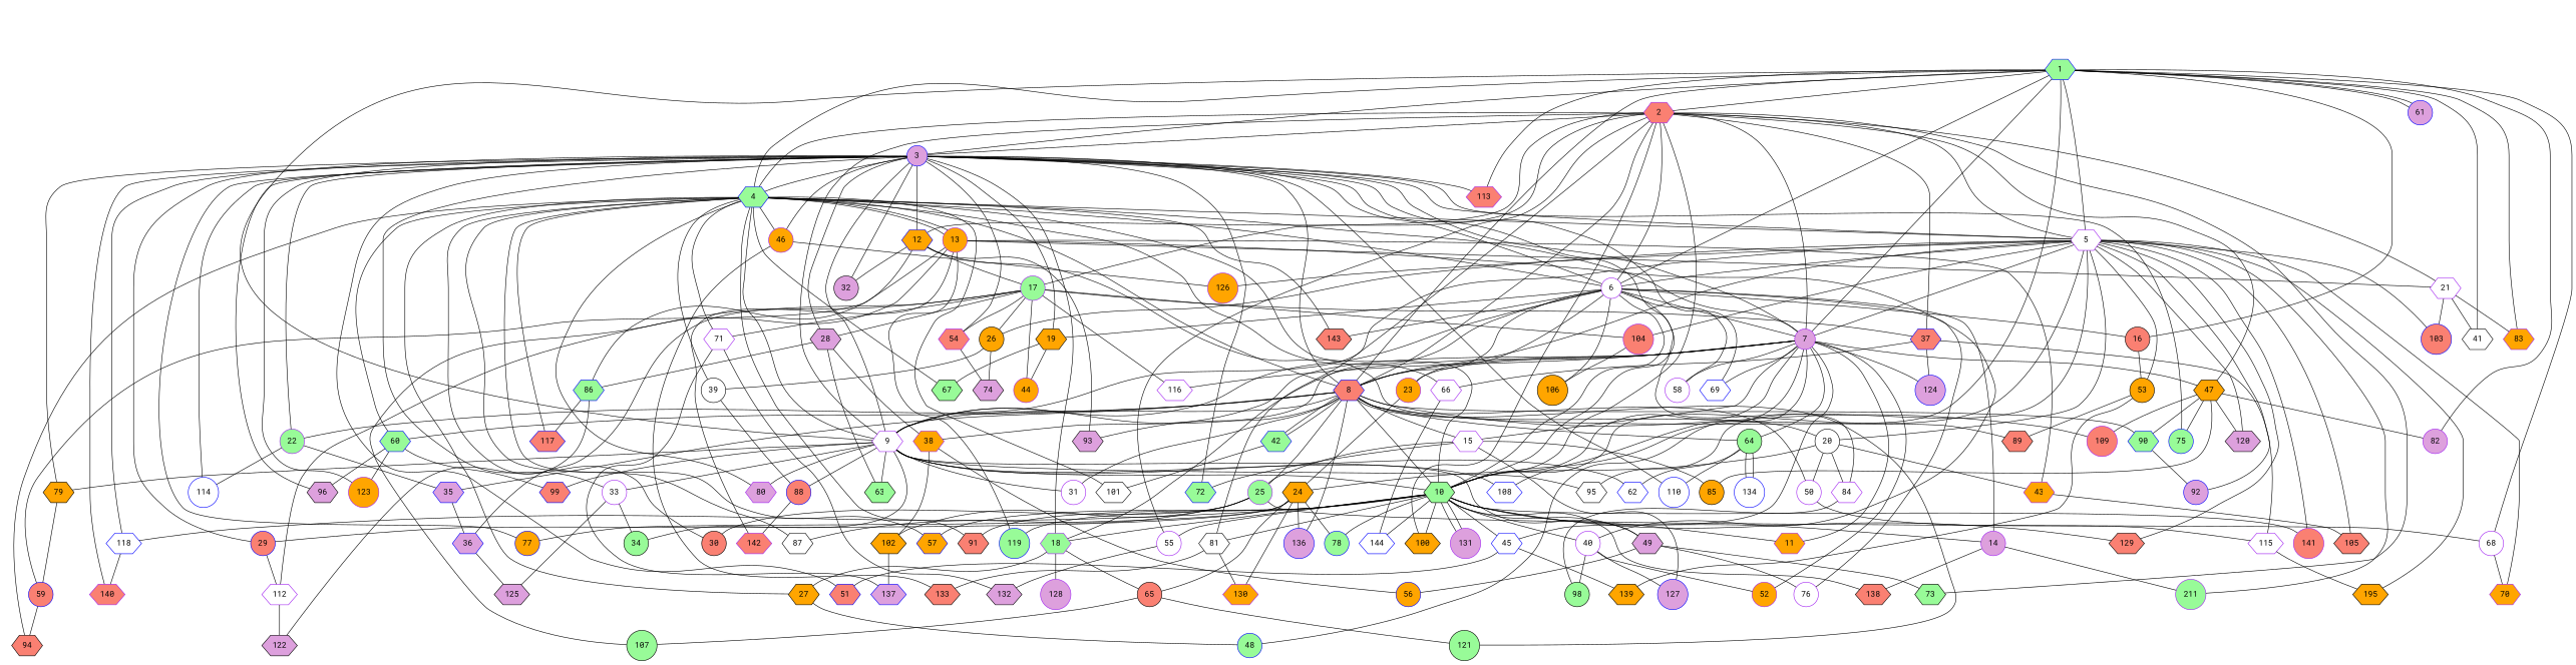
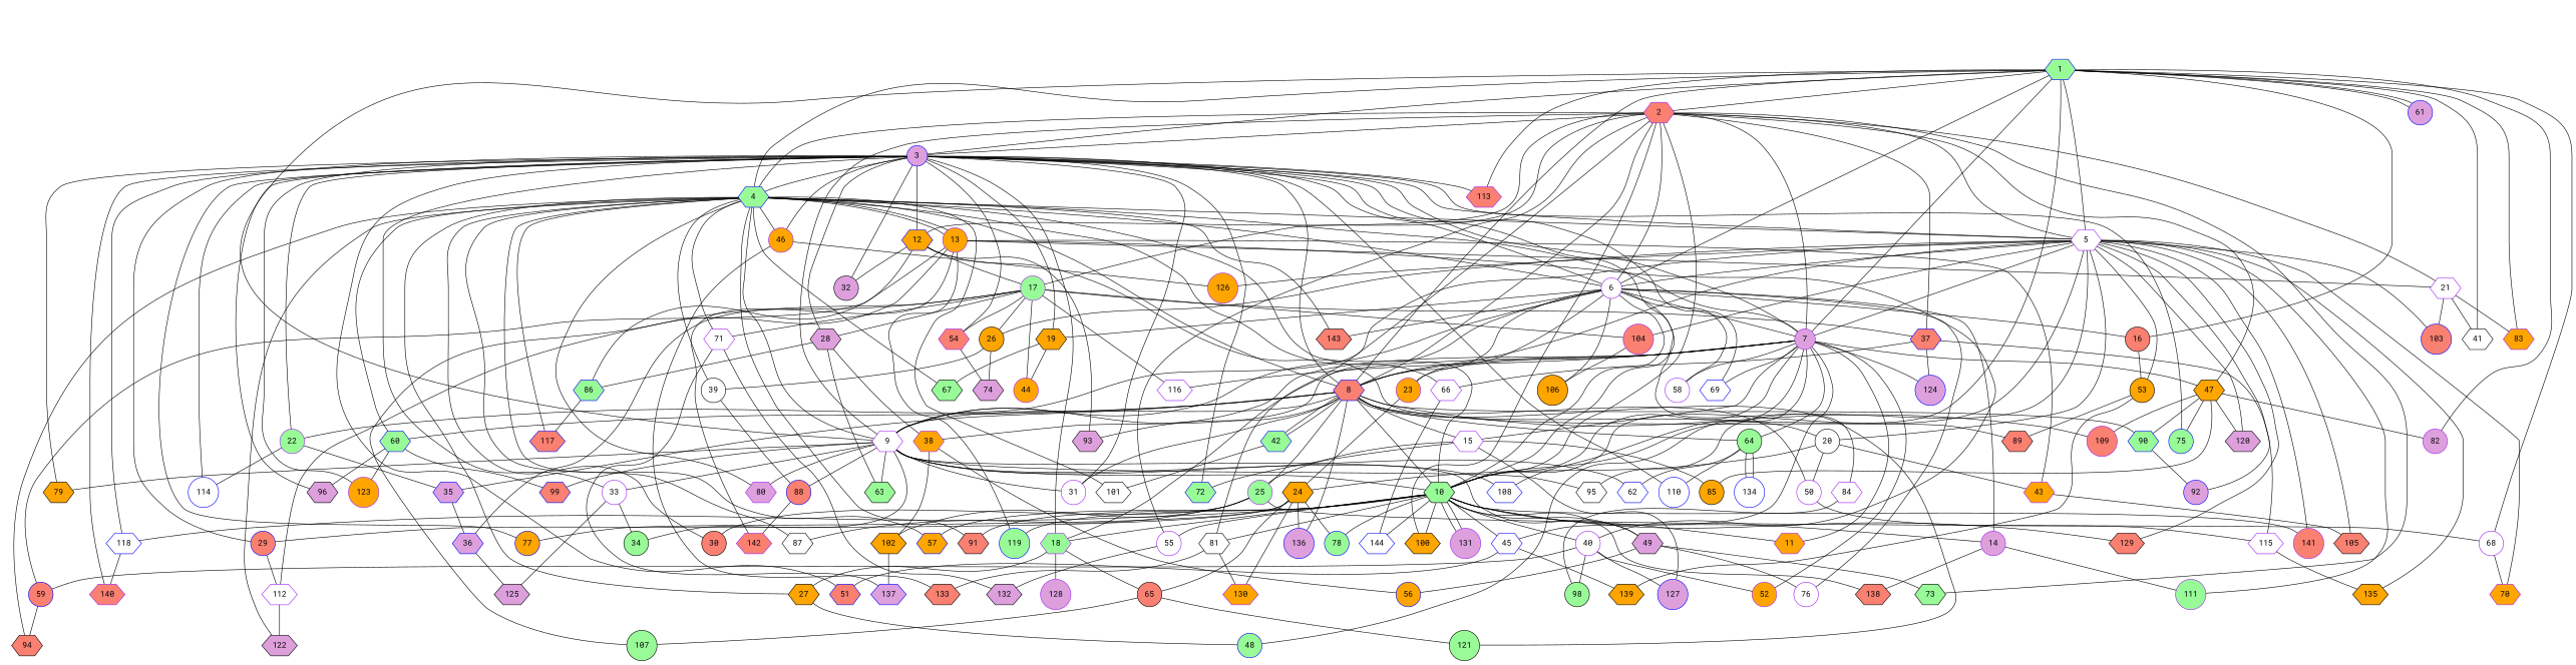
  graph {
    fontname="Roboto Mono"
    node [color=purple fillcolor=white fontname="Roboto Mono" shape=hexagon style=filled]
    edge [fontname="Roboto Mono"]
    1 [color=blue fillcolor=palegreen]
    2 [fillcolor=salmon]
    3 [color=blue fillcolor=plum shape=circle]
    4 [color=blue fillcolor=palegreen]
    5
    6 [shape=circle]
    7 [fillcolor=plum shape=circle]
    8 [color=blue fillcolor=salmon]
    9
    10 [color=black fillcolor=palegreen]
    16 [color=black fillcolor=salmon shape=circle]
    41 [color=black]
    61 [color=blue fillcolor=plum shape=circle]
    68 [shape=circle]
    82 [fillcolor=plum shape=circle]
    83 [fillcolor=orange]
    113 [fillcolor=salmon]
    12 [color=blue fillcolor=orange]
    17 [fillcolor=palegreen shape=circle]
    21
    37 [color=blue fillcolor=salmon]
    47 [color=black fillcolor=orange]
    55 [shape=circle]
    73 [color=black fillcolor=palegreen]
    81 [color=black]
    100 [color=black fillcolor=orange]
    18 [fillcolor=palegreen]
    19 [color=black fillcolor=orange]
    22 [fillcolor=palegreen shape=circle]
    28 [color=black fillcolor=plum]
    29 [color=blue fillcolor=salmon shape=circle]
    32 [color=black fillcolor=plum shape=circle]
    33 [shape=circle]
    46 [fillcolor=orange shape=circle]
    51 [color=blue fillcolor=salmon]
    54 [fillcolor=salmon]
    69 [color=blue]
    72 [color=blue fillcolor=palegreen]
    75 [color=blue fillcolor=palegreen shape=circle]
    77 [color=blue fillcolor=orange shape=circle]
    79 [color=black fillcolor=orange]
    96 [color=black fillcolor=plum]
    110 [color=blue shape=circle]
    114 [color=blue shape=circle]
    118 [color=blue]
    123 [fillcolor=orange shape=circle]
    140 [fillcolor=salmon]
    13 [fillcolor=orange shape=circle]
    27 [color=black fillcolor=orange]
    30 [color=black fillcolor=salmon shape=circle]
    39 [color=black shape=circle]
    57 [color=blue fillcolor=orange]
    60 [color=blue fillcolor=palegreen]
    66
    67 [color=black fillcolor=palegreen]
    71
    80 [fillcolor=plum]
    87 [color=black]
    91 [color=black fillcolor=salmon]
    94 [color=black fillcolor=salmon]
    101 [color=black]
    117 [color=blue fillcolor=salmon]
    122 [color=black fillcolor=plum]
    143 [color=black fillcolor=salmon]
    20 [color=black shape=circle]
    26 [color=black fillcolor=orange shape=circle]
    53 [color=black fillcolor=orange shape=circle]
    70 [fillcolor=orange]
    92 [color=blue fillcolor=plum shape=circle]
    95 [color=black]
    103 [color=blue fillcolor=salmon shape=circle]
    104 [fillcolor=salmon shape=circle]
    105 [color=black fillcolor=salmon]
-   111 [fillcolor=palegreen shape=circle label=211]
+   111 [fillcolor=palegreen shape=circle]
    120 [color=black fillcolor=plum]
    126 [fillcolor=orange shape=circle]
    129 [color=black fillcolor=salmon]
-   135 [color=black fillcolor=orange label=195]
+   135 [color=black fillcolor=orange]
    141 [fillcolor=salmon shape=circle]
    14 [fillcolor=plum shape=circle]
    23 [fillcolor=orange shape=circle]
    58 [shape=circle]
    76 [shape=circle]
    84
    106 [color=black fillcolor=orange shape=circle]
    11 [fillcolor=orange]
    15
    38 [fillcolor=orange]
    45 [color=blue]
    48 [color=blue fillcolor=palegreen shape=circle]
    52 [fillcolor=orange shape=circle]
    64 [color=black fillcolor=palegreen shape=circle]
    108 [color=blue]
    116
    124 [color=blue fillcolor=plum shape=circle]
    25 [fillcolor=palegreen shape=circle]
    31 [shape=circle]
    35 [color=blue fillcolor=plum]
    42 [color=blue fillcolor=palegreen]
    50 [shape=circle]
    90 [color=blue fillcolor=palegreen]
    93 [color=black fillcolor=plum]
    109 [fillcolor=salmon shape=circle]
    121 [color=black fillcolor=palegreen shape=circle]
    136 [color=blue fillcolor=plum shape=circle]
    62 [color=blue]
    34 [color=black fillcolor=palegreen shape=circle]
    49 [color=black fillcolor=plum]
    63 [color=black fillcolor=palegreen]
    88 [color=blue fillcolor=salmon shape=circle]
    99 [color=blue fillcolor=salmon]
    40 [shape=circle]
    78 [color=blue fillcolor=palegreen shape=circle]
    119 [color=blue fillcolor=palegreen shape=circle]
    131 [fillcolor=plum shape=circle]
    138 [color=black fillcolor=salmon]
    144 [color=blue]
    86 [color=blue fillcolor=palegreen]
    89 [color=black fillcolor=salmon]
    36 [color=blue fillcolor=plum]
    44 [fillcolor=orange shape=circle]
    112
    115
    85 [color=black fillcolor=orange shape=circle]
    132 [color=black fillcolor=plum]
    130 [fillcolor=orange]
    133 [color=black fillcolor=salmon]
    128 [fillcolor=plum shape=circle]
    65 [color=black fillcolor=salmon shape=circle]
    125 [color=black fillcolor=plum]
    74 [color=black fillcolor=plum]
    43 [fillcolor=orange]
    59 [color=blue fillcolor=salmon shape=circle]
    107 [color=black fillcolor=palegreen shape=circle]
    142 [fillcolor=salmon]
    137 [color=blue fillcolor=plum]
    24 [color=black fillcolor=orange]
    139 [color=black fillcolor=orange]
    98 [color=black fillcolor=palegreen shape=circle]
    127 [color=blue fillcolor=plum shape=circle]
    102 [color=black fillcolor=orange]
    56 [color=blue fillcolor=orange shape=circle]
    134 [color=blue shape=circle]
    1 -- 2
    1 -- 3
    1 -- 4
    1 -- 5
    1 -- 6
    1 -- 7
    1 -- 8
    1 -- 9
    1 -- 10
    1 -- 16
    1 -- 41
    1 -- 61
    1 -- 61
    1 -- 68
    1 -- 82
    1 -- 83
    1 -- 113
    2 -- 3
    2 -- 4
    2 -- 5
    2 -- 6
    2 -- 7
    2 -- 8
    2 -- 9
    2 -- 10
    2 -- 12
    2 -- 17
    2 -- 21
    2 -- 37
    2 -- 47
    2 -- 55
    2 -- 73
    2 -- 81
    2 -- 100
    3 -- 4
    3 -- 5
    3 -- 6
    3 -- 7
    3 -- 8
-   3 -- 9
+   3 -- 31
    3 -- 10
    3 -- 113
    3 -- 12
    3 -- 18
    3 -- 19
    3 -- 22
    3 -- 28
    3 -- 29
    3 -- 32
    3 -- 33
    3 -- 46
    3 -- 51
    3 -- 54
    3 -- 69
    3 -- 72
    3 -- 75
    3 -- 77
    3 -- 79
    3 -- 96
    3 -- 110
    3 -- 114
    3 -- 118
    3 -- 123
    3 -- 140
    4 -- 5
    4 -- 6
    4 -- 7
    4 -- 8
    4 -- 9
    4 -- 10
    4 -- 46
    4 -- 13
    4 -- 13
    4 -- 27
    4 -- 30
    4 -- 39
    4 -- 57
    4 -- 60
    4 -- 66
    4 -- 67
    4 -- 71
    4 -- 80
    4 -- 87
    4 -- 91
    4 -- 94
    4 -- 101
    4 -- 117
-   86 -- 122
+   4 -- 122
    4 -- 143
    5 -- 6
    5 -- 7
    5 -- 8
    5 -- 9
    5 -- 10
    5 -- 20
    5 -- 26
    5 -- 53
    5 -- 70
    5 -- 92
    5 -- 95
    5 -- 103
    5 -- 104
    5 -- 105
    5 -- 111
    5 -- 120
    5 -- 126
    5 -- 129
    5 -- 135
    5 -- 141
    6 -- 7
    6 -- 8
    6 -- 9
    6 -- 10
    6 -- 16
    6 -- 18
    6 -- 19
    6 -- 143
    6 -- 14
    6 -- 23
    6 -- 58
    6 -- 76
    6 -- 84
    6 -- 106
    7 -- 8
    7 -- 9
    7 -- 10
    7 -- 47
    7 -- 69
    7 -- 23
    7 -- 58
    7 -- 11
    7 -- 15
    7 -- 38
    7 -- 45
    7 -- 48
    7 -- 52
    7 -- 64
    7 -- 108
    7 -- 116
    7 -- 124
    8 -- 9
    8 -- 10
    8 -- 22
    8 -- 60
    8 -- 20
    8 -- 15
    8 -- 64
    8 -- 25
    8 -- 31
    8 -- 35
    8 -- 42
    8 -- 42
    8 -- 50
    8 -- 90
    8 -- 93
    8 -- 109
    8 -- 121
    8 -- 136
    9 -- 10
    9 -- 33
    9 -- 79
    9 -- 80
    9 -- 95
    9 -- 108
    9 -- 31
    9 -- 62
    9 -- 34
    9 -- 49
    9 -- 63
    9 -- 88
    9 -- 99
    10 -- 55
    10 -- 81
    10 -- 100
    10 -- 18
    10 -- 118
    10 -- 57
    10 -- 91
    10 -- 129
    10 -- 141
    10 -- 14
    10 -- 11
    10 -- 45
    10 -- 49
    10 -- 40
    10 -- 78
    10 -- 119
    10 -- 131
    10 -- 131
    10 -- 138
    10 -- 144
    16 -- 53
    68 -- 70
    12 -- 17
    12 -- 32
    12 -- 93
    12 -- 86
    12 -- 89
    17 -- 37
    17 -- 28
    17 -- 54
    17 -- 71
    17 -- 26
    17 -- 104
    17 -- 116
    17 -- 36
    17 -- 44
    17 -- 112
    21 -- 41
    21 -- 83
    21 -- 103
    37 -- 66
    37 -- 124
    37 -- 115
    47 -- 82
    47 -- 75
    47 -- 120
    47 -- 90
    47 -- 109
    47 -- 85
    55 -- 132
    81 -- 130
    81 -- 133
    18 -- 27
    18 -- 128
    18 -- 65
    19 -- 67
    19 -- 44
    22 -- 114
    22 -- 35
    28 -- 38
    28 -- 63
    28 -- 86
    29 -- 112
    33 -- 34
    33 -- 125
    46 -- 126
    46 -- 133
    54 -- 74
    118 -- 140
    13 -- 21
    13 -- 40
    13 -- 119
    13 -- 43
    13 -- 59
    13 -- 107
    13 -- 142
    27 -- 48
    39 -- 88
    60 -- 96
    60 -- 123
    60 -- 99
    66 -- 144
    71 -- 132
    71 -- 137
-   20 -- 84
    20 -- 50
    20 -- 43
    20 -- 24
    26 -- 39
    26 -- 74
    53 -- 89
    53 -- 139
    104 -- 106
    14 -- 111
    14 -- 138
    23 -- 24
    84 -- 98
    15 -- 72
    15 -- 25
    15 -- 85
    15 -- 127
    38 -- 102
    38 -- 56
    45 -- 51
    45 -- 139
    64 -- 110
    64 -- 62
    64 -- 134
    64 -- 134
    25 -- 68
    25 -- 30
    25 -- 87
    25 -- 102
    35 -- 36
    42 -- 101
    50 -- 115
    90 -- 92
    49 -- 73
    49 -- 76
    49 -- 56
    88 -- 142
    40 -- 52
-   79 -- 59
+   40 -- 59
    40 -- 98
    40 -- 127
    86 -- 117
    36 -- 125
    112 -- 122
    115 -- 135
    65 -- 121
    65 -- 107
    43 -- 105
    59 -- 94
    24 -- 29
    24 -- 77
    24 -- 136
    24 -- 78
    24 -- 130
    24 -- 65
    102 -- 137
  }
